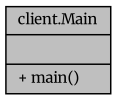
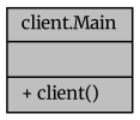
  digraph {
    fontname=Merriweather
-   n1 [color=black fillcolor=grey75 fontcolor=black fontname=Merriweather fontsize=10 height=0.2 label="{client.Main\n||+ main()\l}" shape=record style=filled width=0.4]
+   n1 [color=black fillcolor=grey75 fontcolor=black fontname=Merriweather fontsize=10 height=0.2 label="{client.Main\n||+ client()\l}" shape=record style=filled width=0.4]
  }
